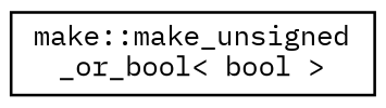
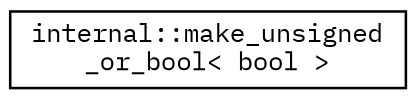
  digraph {
    rankdir=TB
    fontname="IBM Plex Mono"
-   n1 [color=black fillcolor=white fontname="IBM Plex Mono" fontsize=10 height=0.2 label="make::make_unsigned\l_or_bool\< bool \>" shape=record style=filled width=0.4]
+   n1 [color=black fillcolor=white fontname="IBM Plex Mono" fontsize=10 height=0.2 label="internal::make_unsigned\l_or_bool\< bool \>" shape=record style=filled width=0.4]
  }
